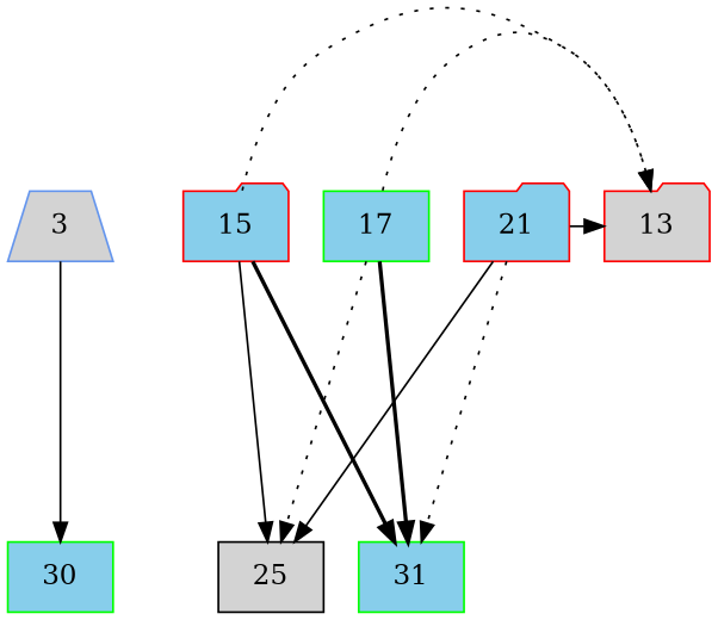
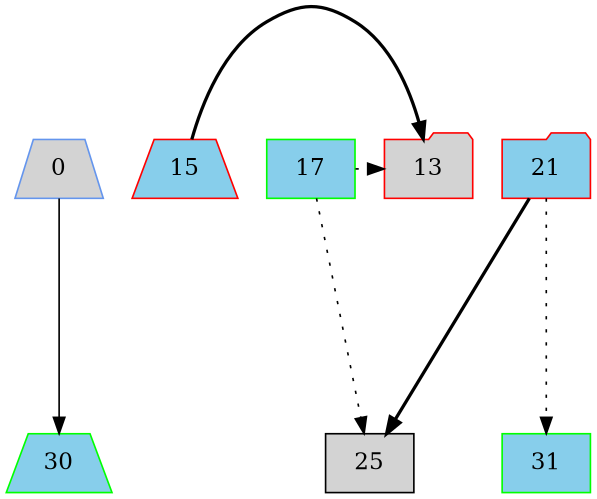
  digraph {
    ranksep=2.0
    node [color=red fillcolor=skyblue shape=trapezium style=filled]
    edge [style=solid]
-   3 [color=cornflowerblue fillcolor=lightgrey]
+   3 [color=cornflowerblue fillcolor=lightgrey label=0]
    13 [fillcolor=lightgrey shape=folder]
-   15 [shape=folder]
+   15
    17 [color=green shape=box]
    21 [shape=folder]
    25 [color=black fillcolor=lightgrey shape=box]
-   30 [color=green shape=box]
+   30 [color=green]
    31 [color=green shape=box]
    subgraph sub_1 {
      rank=same
      3
      13
      15
      17
      21
    }
    subgraph sub_2 {
      rank=same
      25
    }
    subgraph sub_3 {
      rank=same
      30
      31
    }
    3 -> 30
-   15 -> 13 [style=dotted]
-   15 -> 25
-   15 -> 31 [style=bold]
+   15 -> 13 [style=bold]
    17 -> 13 [style=dotted]
    17 -> 25 [style=dotted]
-   17 -> 31 [style=bold]
-   21 -> 13
-   21 -> 25
+   21 -> 25 [style=bold]
    21 -> 31 [style=dotted]
  }
